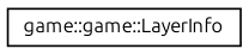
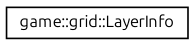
  digraph {
    rankdir=LR
    fontname=Ubuntu
-   n1 [color=black fillcolor=white fontname=Ubuntu fontsize=10 height=0.2 label="game::game::LayerInfo" shape=record style=filled width=0.4]
+   n1 [color=black fillcolor=white fontname=Ubuntu fontsize=10 height=0.2 label="game::grid::LayerInfo" shape=record style=filled width=0.4]
  }
